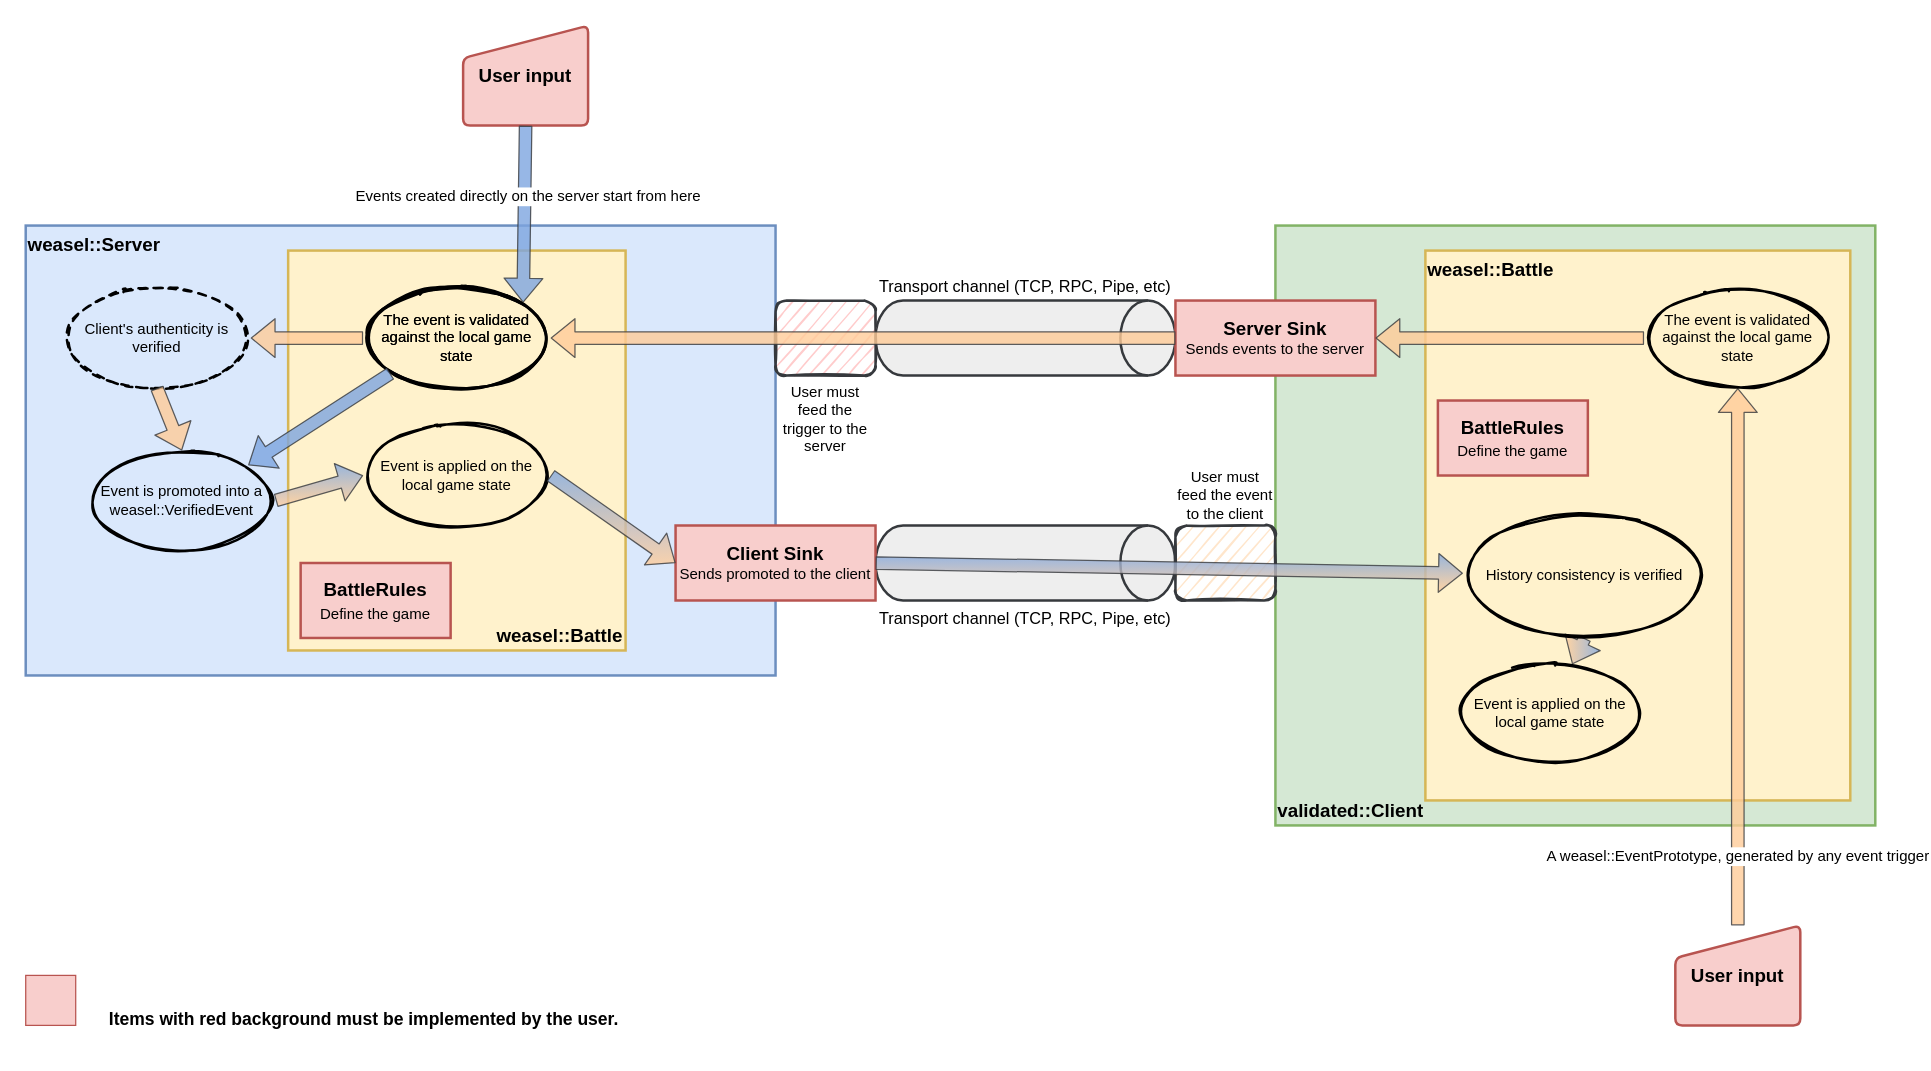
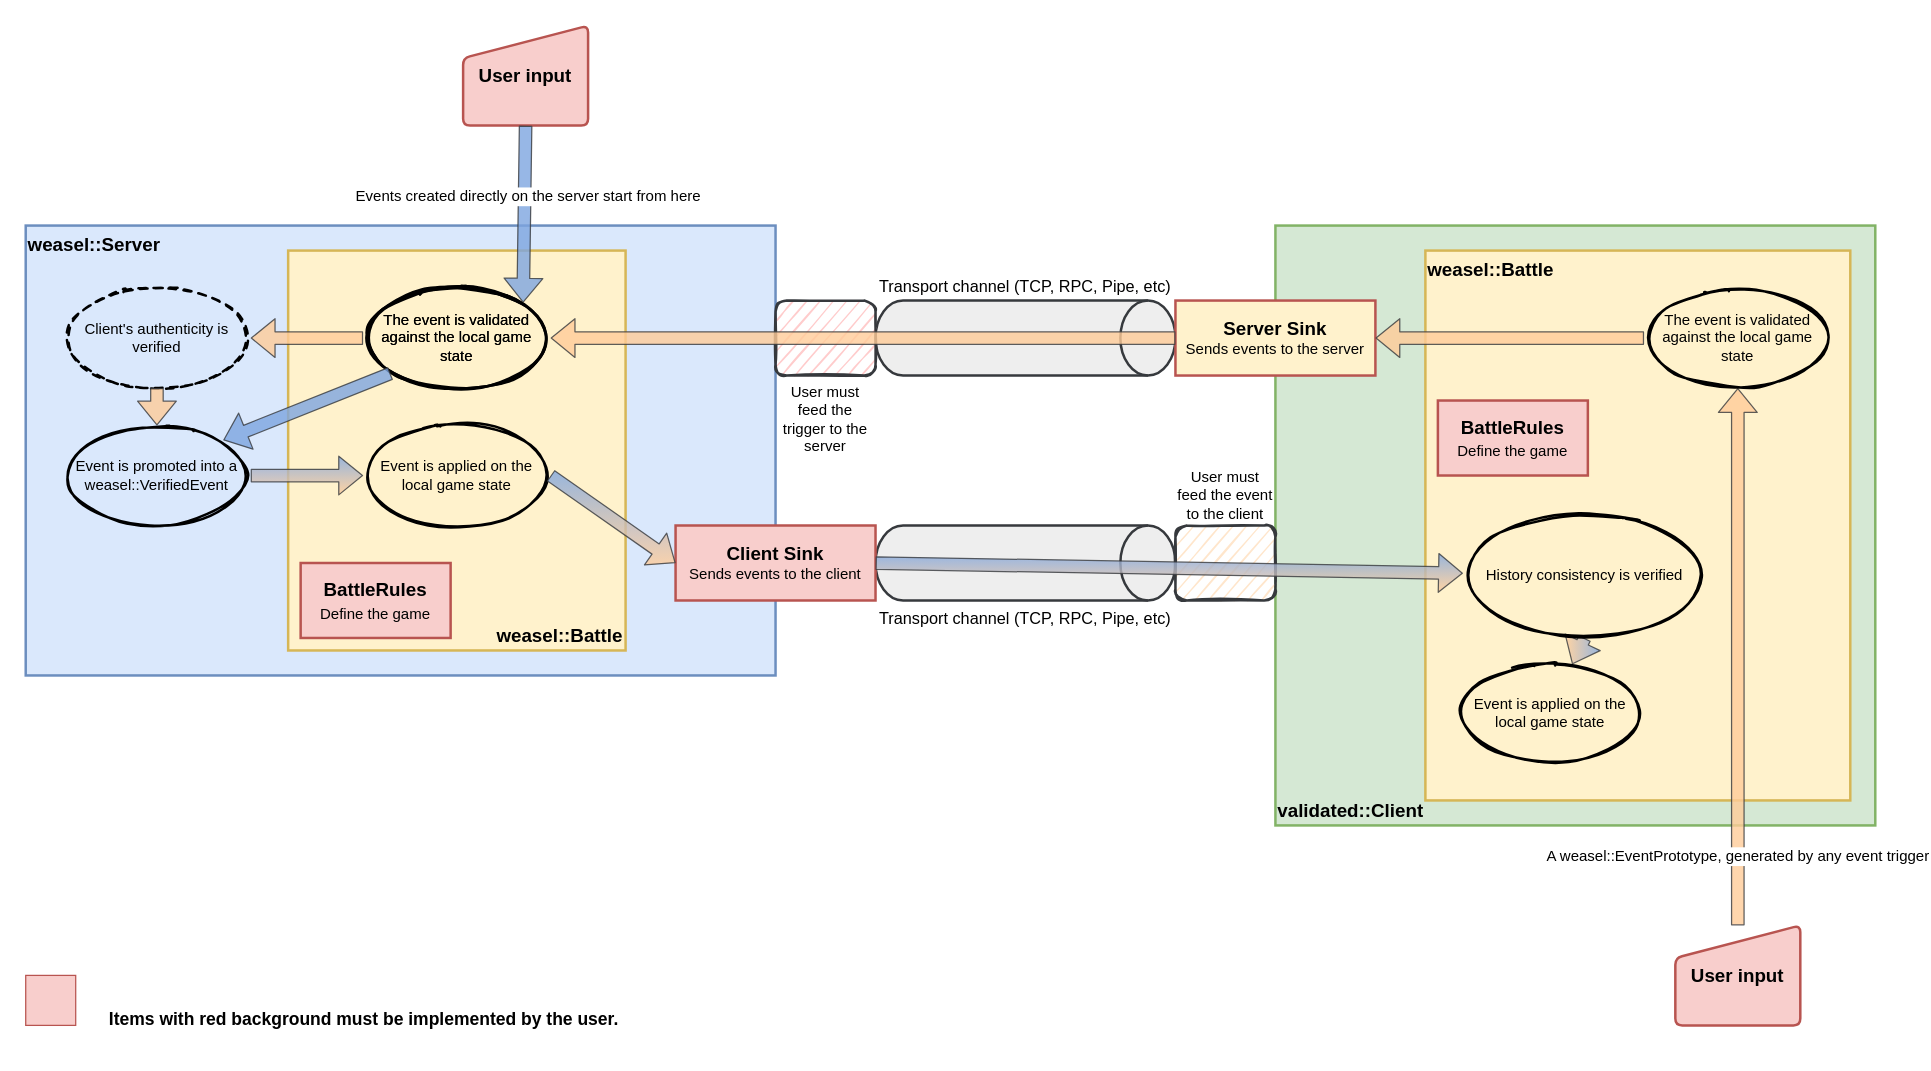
  <mxCell id="0" />
  <mxCell id="1" parent="0" />
  <mxCell id="2" value="&lt;div style=&quot;font-size: 15px&quot;&gt;&lt;font style=&quot;font-size: 15px&quot;&gt;&lt;b&gt;&lt;font style=&quot;font-size: 15px&quot;&gt;weasel::Server&lt;/font&gt;&lt;/b&gt;&lt;/font&gt;&lt;/div&gt;" style="rounded=0;whiteSpace=wrap;html=1;fillColor=#dae8fc;strokeColor=#6c8ebf;align=left;labelPosition=center;verticalLabelPosition=middle;verticalAlign=top;strokeWidth=2;" vertex="1" parent="1"><mxGeometry x="20" y="180" width="600" height="360" as="geometry" /></mxCell>
  <mxCell id="3" value="&lt;font style=&quot;font-size: 15px&quot;&gt;&lt;b&gt;&lt;font style=&quot;font-size: 15px&quot;&gt;validated::Client&lt;/font&gt;&lt;/b&gt;&lt;/font&gt;" style="rounded=0;whiteSpace=wrap;html=1;fillColor=#d5e8d4;strokeColor=#82b366;align=left;labelPosition=center;verticalLabelPosition=middle;verticalAlign=bottom;strokeWidth=2;" vertex="1" parent="1"><mxGeometry x="1020" y="180" width="480" height="480" as="geometry" /></mxCell>
  <mxCell id="4" value="&lt;font style=&quot;font-size: 15px&quot;&gt;&lt;b&gt;&lt;font style=&quot;font-size: 15px&quot;&gt;weasel::Battle&lt;/font&gt;&lt;/b&gt;&lt;/font&gt;" style="rounded=0;whiteSpace=wrap;html=1;align=left;fillColor=#fff2cc;strokeColor=#d6b656;verticalAlign=top;strokeWidth=2;" vertex="1" parent="1"><mxGeometry x="1140" y="200" width="340" height="440" as="geometry" /></mxCell>
  <mxCell id="5" value="&lt;div&gt;&lt;font style=&quot;font-size: 15px&quot;&gt;&lt;b&gt;&lt;font style=&quot;font-size: 15px&quot;&gt;BattleRules&lt;/font&gt;&lt;/b&gt;&lt;/font&gt;&lt;/div&gt;&lt;div&gt;&lt;font style=&quot;font-size: 15px&quot;&gt;&lt;font style=&quot;font-size: 15px&quot;&gt;&lt;font style=&quot;font-size: 12px&quot;&gt;Define the game&lt;/font&gt;&lt;/font&gt;&lt;b&gt;&lt;font style=&quot;font-size: 15px&quot;&gt;&lt;br&gt;&lt;/font&gt;&lt;/b&gt;&lt;/font&gt;&lt;/div&gt;" style="rounded=0;whiteSpace=wrap;html=1;align=center;fillColor=#f8cecc;strokeColor=#b85450;strokeWidth=2;verticalAlign=middle;" vertex="1" parent="1"><mxGeometry x="1150" y="320" width="120" height="60" as="geometry" /></mxCell>
  <mxCell id="6" value="&lt;b&gt;&lt;font style=&quot;font-size: 14px&quot;&gt;Items with red background must be implemented by the user.&lt;br&gt;&lt;/font&gt;&lt;/b&gt;" style="text;html=1;strokeColor=none;fillColor=none;align=left;verticalAlign=middle;whiteSpace=wrap;rounded=0;" vertex="1" parent="1"><mxGeometry x="85" y="795" width="430" height="40" as="geometry" /></mxCell>
  <mxCell id="7" value="" style="whiteSpace=wrap;html=1;aspect=fixed;align=center;fillColor=#f8cecc;strokeColor=#b85450;" vertex="1" parent="1"><mxGeometry x="20" y="780" width="40" height="40" as="geometry" /></mxCell>
  <mxCell id="8" value="&lt;font style=&quot;font-size: 13px&quot;&gt;Transport channel (TCP, RPC, Pipe, etc) &lt;/font&gt;" style="strokeWidth=2;html=1;shape=mxgraph.flowchart.direct_data;whiteSpace=wrap;align=center;fillColor=#eeeeee;strokeColor=#36393d;verticalAlign=bottom;labelPosition=center;verticalLabelPosition=top;" vertex="1" parent="1"><mxGeometry x="700" y="240" width="240" height="60" as="geometry" /></mxCell>
  <mxCell id="9" value="&lt;font style=&quot;font-size: 13px&quot;&gt;Transport channel (TCP, RPC, Pipe, etc) &lt;/font&gt;" style="strokeWidth=2;html=1;shape=mxgraph.flowchart.direct_data;whiteSpace=wrap;align=center;fillColor=#eeeeee;strokeColor=#36393d;verticalAlign=top;labelPosition=center;verticalLabelPosition=bottom;" vertex="1" parent="1"><mxGeometry x="700" y="420" width="240" height="60" as="geometry" /></mxCell>
- <mxCell id="10" value="&lt;div&gt;&lt;b&gt;&lt;font style=&quot;font-size: 15px&quot;&gt;Server Sink&lt;/font&gt;&lt;/b&gt;&lt;/div&gt;Sends events to the server" style="rounded=0;whiteSpace=wrap;html=1;align=center;fillColor=#f8cecc;strokeColor=#b85450;verticalAlign=middle;strokeWidth=2;" vertex="1" parent="1"><mxGeometry x="940" y="240" width="160" height="60" as="geometry" /></mxCell>
+ <mxCell id="10" value="&lt;div&gt;&lt;b&gt;&lt;font style=&quot;font-size: 15px&quot;&gt;Server Sink&lt;/font&gt;&lt;/b&gt;&lt;/div&gt;Sends events to the server" style="rounded=0;whiteSpace=wrap;html=1;align=center;fillColor=#fff2cc;strokeColor=#b85450;verticalAlign=middle;strokeWidth=2;" vertex="1" parent="1"><mxGeometry x="940" y="240" width="160" height="60" as="geometry" /></mxCell>
  <mxCell id="11" value="&lt;font style=&quot;font-size: 15px&quot;&gt;&lt;b&gt;&lt;font style=&quot;font-size: 15px&quot;&gt;weasel::Battle&lt;/font&gt;&lt;/b&gt;&lt;/font&gt;" style="rounded=0;whiteSpace=wrap;html=1;align=right;fillColor=#fff2cc;strokeColor=#d6b656;verticalAlign=bottom;strokeWidth=2;" vertex="1" parent="1"><mxGeometry x="230" y="200" width="270" height="320" as="geometry" /></mxCell>
  <mxCell id="12" value="&lt;font style=&quot;font-size: 15px&quot;&gt;&lt;b&gt;User input&lt;br&gt;&lt;/b&gt;&lt;/font&gt;" style="html=1;strokeWidth=2;shape=manualInput;whiteSpace=wrap;rounded=1;size=26;arcSize=11;align=center;fillColor=#f8cecc;strokeColor=#b85450;sketch=0;" vertex="1" parent="1"><mxGeometry x="1340" y="740" width="100" height="80" as="geometry" /></mxCell>
  <mxCell id="13" value="&lt;font style=&quot;font-size: 12px&quot;&gt;A weasel::EventPrototype, generated by any event trigger&lt;br&gt;&lt;/font&gt;" style="shape=flexArrow;endArrow=classic;html=1;exitX=0.5;exitY=0;exitDx=0;exitDy=0;fillColor=#ffcc99;strokeColor=#36393d;opacity=80;" edge="1" parent="1" source="12" target="14"><mxGeometry x="-0.744" width="50" height="50" relative="1" as="geometry"><mxPoint x="1170" y="530" as="sourcePoint" /><mxPoint x="1220" y="480" as="targetPoint" /><mxPoint as="offset" /></mxGeometry></mxCell>
  <mxCell id="14" value="The event is validated against the local game state" style="ellipse;whiteSpace=wrap;html=1;strokeWidth=2;fillColor=none;align=center;sketch=1;" vertex="1" parent="1"><mxGeometry x="1315" y="230" width="150" height="80" as="geometry" /></mxCell>
  <mxCell id="15" value="" style="shape=flexArrow;endArrow=classic;html=1;fillColor=#ffcc99;strokeColor=#36393d;entryX=1;entryY=0.5;entryDx=0;entryDy=0;exitX=0;exitY=0.5;exitDx=0;exitDy=0;opacity=80;" edge="1" parent="1" source="14" target="10"><mxGeometry width="50" height="50" relative="1" as="geometry"><mxPoint x="1200" y="490" as="sourcePoint" /><mxPoint x="1250" y="440" as="targetPoint" /></mxGeometry></mxCell>
  <mxCell id="16" value="&lt;div&gt;&lt;font style=&quot;font-size: 15px&quot;&gt;&lt;b&gt;&lt;font style=&quot;font-size: 15px&quot;&gt;BattleRules&lt;/font&gt;&lt;/b&gt;&lt;/font&gt;&lt;/div&gt;&lt;div&gt;&lt;font style=&quot;font-size: 15px&quot;&gt;&lt;font style=&quot;font-size: 15px&quot;&gt;&lt;font style=&quot;font-size: 12px&quot;&gt;Define the game&lt;/font&gt;&lt;/font&gt;&lt;b&gt;&lt;font style=&quot;font-size: 15px&quot;&gt;&lt;br&gt;&lt;/font&gt;&lt;/b&gt;&lt;/font&gt;&lt;/div&gt;" style="rounded=0;whiteSpace=wrap;html=1;align=center;fillColor=#f8cecc;strokeColor=#b85450;strokeWidth=2;verticalAlign=middle;" vertex="1" parent="1"><mxGeometry x="240" y="450" width="120" height="60" as="geometry" /></mxCell>
  <mxCell id="17" value="User must feed the trigger to the server" style="rounded=1;whiteSpace=wrap;html=1;strokeWidth=2;fillColor=#ffcccc;align=center;strokeColor=#36393d;verticalAlign=top;labelPosition=center;verticalLabelPosition=bottom;sketch=1;glass=0;shadow=0;" vertex="1" parent="1"><mxGeometry x="620" y="240" width="80" height="60" as="geometry" /></mxCell>
  <mxCell id="18" value="" style="shape=flexArrow;endArrow=classic;html=1;fillColor=#ffcc99;strokeColor=#36393d;exitX=1;exitY=0.5;exitDx=0;exitDy=0;exitPerimeter=0;entryX=1;entryY=0.5;entryDx=0;entryDy=0;opacity=80;" edge="1" parent="1" source="8" target="21"><mxGeometry width="50" height="50" relative="1" as="geometry"><mxPoint x="870" y="490" as="sourcePoint" /><mxPoint x="920" y="440" as="targetPoint" /></mxGeometry></mxCell>
  <mxCell id="19" value="User must feed the event to the client" style="rounded=1;whiteSpace=wrap;html=1;strokeWidth=2;fillColor=#ffe6cc;align=center;strokeColor=#36393d;verticalAlign=bottom;labelPosition=center;verticalLabelPosition=top;sketch=1;glass=0;shadow=0;" vertex="1" parent="1"><mxGeometry x="940" y="420" width="80" height="60" as="geometry" /></mxCell>
- <mxCell id="20" value="&lt;div&gt;&lt;b&gt;&lt;font style=&quot;font-size: 15px&quot;&gt;Client Sink&lt;/font&gt;&lt;/b&gt;&lt;/div&gt;Sends promoted to the client" style="rounded=0;whiteSpace=wrap;html=1;align=center;fillColor=#f8cecc;strokeColor=#b85450;verticalAlign=middle;strokeWidth=2;" vertex="1" parent="1"><mxGeometry x="540" y="420" width="160" height="60" as="geometry" /></mxCell>
+ <mxCell id="20" value="&lt;div&gt;&lt;b&gt;&lt;font style=&quot;font-size: 15px&quot;&gt;Client Sink&lt;/font&gt;&lt;/b&gt;&lt;/div&gt;Sends events to the client" style="rounded=0;whiteSpace=wrap;html=1;align=center;fillColor=#f8cecc;strokeColor=#b85450;verticalAlign=middle;strokeWidth=2;" vertex="1" parent="1"><mxGeometry x="540" y="420" width="160" height="60" as="geometry" /></mxCell>
  <mxCell id="21" value="The event is validated against the local game state" style="ellipse;whiteSpace=wrap;html=1;strokeWidth=2;fillColor=none;align=center;sketch=1;" vertex="1" parent="1"><mxGeometry x="290" y="230" width="150" height="80" as="geometry" /></mxCell>
  <mxCell id="22" value="Client's authenticity is verified" style="ellipse;whiteSpace=wrap;html=1;strokeWidth=2;fillColor=none;align=center;sketch=1;dashed=1;" vertex="1" parent="1"><mxGeometry x="50" y="230" width="150" height="80" as="geometry" /></mxCell>
  <mxCell id="23" value="" style="shape=flexArrow;endArrow=classic;html=1;fillColor=#ffcc99;opacity=80;exitX=0;exitY=0.5;exitDx=0;exitDy=0;strokeColor=#36393d;" edge="1" parent="1" source="21" target="22"><mxGeometry width="50" height="50" relative="1" as="geometry"><mxPoint x="460" y="490" as="sourcePoint" /><mxPoint x="510" y="440" as="targetPoint" /></mxGeometry></mxCell>
  <mxCell id="24" value="Event is applied on the local game state" style="ellipse;whiteSpace=wrap;html=1;strokeWidth=2;fillColor=none;align=center;sketch=1;" vertex="1" parent="1"><mxGeometry x="290" y="340" width="150" height="80" as="geometry" /></mxCell>
  <mxCell id="25" value="" style="shape=flexArrow;endArrow=classic;html=1;fillColor=#ffcc99;opacity=80;exitX=1;exitY=0.5;exitDx=0;exitDy=0;entryX=0;entryY=0.5;entryDx=0;entryDy=0;strokeColor=#36393d;labelBackgroundColor=none;gradientDirection=north;gradientColor=#7EA6E0;" edge="1" parent="1" source="29" target="24"><mxGeometry width="50" height="50" relative="1" as="geometry"><mxPoint x="220" y="430" as="sourcePoint" /><mxPoint x="270" y="380" as="targetPoint" /></mxGeometry></mxCell>
  <mxCell id="26" value="" style="shape=flexArrow;endArrow=classic;html=1;fillColor=#ffcc99;opacity=80;entryX=0;entryY=0.5;entryDx=0;entryDy=0;exitX=1;exitY=0.5;exitDx=0;exitDy=0;strokeColor=#36393d;gradientDirection=north;gradientColor=#7EA6E0;" edge="1" parent="1" source="24" target="20"><mxGeometry width="50" height="50" relative="1" as="geometry"><mxPoint x="390" y="430" as="sourcePoint" /><mxPoint x="440" y="380" as="targetPoint" /></mxGeometry></mxCell>
  <mxCell id="27" value="" style="shape=flexArrow;endArrow=classic;html=1;labelBackgroundColor=none;fillColor=#ffcc99;opacity=80;exitX=0.5;exitY=1;exitDx=0;exitDy=0;strokeColor=#36393d;gradientColor=#7EA6E0;gradientDirection=east;" edge="1" parent="1" source="31" target="28"><mxGeometry width="50" height="50" relative="1" as="geometry"><mxPoint x="420" y="430" as="sourcePoint" /><mxPoint x="470" y="380" as="targetPoint" /></mxGeometry></mxCell>
  <mxCell id="28" value="Event is applied on the local game state" style="ellipse;whiteSpace=wrap;html=1;strokeWidth=2;fillColor=none;align=center;sketch=1;" vertex="1" parent="1"><mxGeometry x="1165" y="530" width="150" height="80" as="geometry" /></mxCell>
- <mxCell id="29" value="Event is promoted into a weasel::VerifiedEvent" style="ellipse;whiteSpace=wrap;html=1;strokeWidth=2;fillColor=none;align=center;sketch=1;" vertex="1" parent="1"><mxGeometry x="70" y="360" width="150" height="80" as="geometry" /></mxCell>
+ <mxCell id="29" value="Event is promoted into a weasel::VerifiedEvent" style="ellipse;whiteSpace=wrap;html=1;strokeWidth=2;fillColor=none;align=center;sketch=1;" vertex="1" parent="1"><mxGeometry x="50" y="340" width="150" height="80" as="geometry" /></mxCell>
  <mxCell id="30" value="" style="shape=flexArrow;endArrow=classic;html=1;labelBackgroundColor=none;fillColor=#ffcc99;opacity=80;exitX=0.5;exitY=1;exitDx=0;exitDy=0;entryX=0.5;entryY=0;entryDx=0;entryDy=0;strokeColor=#36393d;" edge="1" parent="1" source="22" target="29"><mxGeometry width="50" height="50" relative="1" as="geometry"><mxPoint x="380" y="430" as="sourcePoint" /><mxPoint x="430" y="380" as="targetPoint" /></mxGeometry></mxCell>
  <mxCell id="31" value="History consistency is verified" style="ellipse;whiteSpace=wrap;html=1;strokeWidth=2;fillColor=none;align=center;sketch=1;" vertex="1" parent="1"><mxGeometry x="1170" y="410" width="195" height="100" as="geometry" /></mxCell>
  <mxCell id="32" value="" style="shape=flexArrow;endArrow=classic;html=1;labelBackgroundColor=none;fillColor=#ffcc99;opacity=80;exitX=1;exitY=0.5;exitDx=0;exitDy=0;strokeColor=#36393d;gradientColor=#7EA6E0;gradientDirection=north;" edge="1" parent="1" source="20" target="31"><mxGeometry width="50" height="50" relative="1" as="geometry"><mxPoint x="700" y="450" as="sourcePoint" /><mxPoint x="1170" y="450" as="targetPoint" /></mxGeometry></mxCell>
  <mxCell id="33" value="&lt;font style=&quot;font-size: 15px&quot;&gt;&lt;b&gt;User input&lt;br&gt;&lt;/b&gt;&lt;/font&gt;" style="html=1;strokeWidth=2;shape=manualInput;whiteSpace=wrap;rounded=1;size=26;arcSize=11;align=center;fillColor=#f8cecc;strokeColor=#b85450;sketch=0;" vertex="1" parent="1"><mxGeometry x="370" width="100" height="80" as="geometry" y="20" /></mxCell>
  <mxCell id="34" value="" style="shape=flexArrow;endArrow=classic;html=1;labelBackgroundColor=none;opacity=80;exitX=0.5;exitY=1;exitDx=0;exitDy=0;entryX=1;entryY=0;entryDx=0;entryDy=0;strokeColor=#36393d;fillColor=#7EA6E0;" edge="1" parent="1" source="33" target="36"><mxGeometry width="50" height="50" relative="1" as="geometry"><mxPoint x="240" y="550" as="sourcePoint" /><mxPoint x="290" y="500" as="targetPoint" /></mxGeometry></mxCell>
  <mxCell id="35" value="&lt;font style=&quot;font-size: 12px&quot;&gt;Events created directly on the server start from here&lt;br&gt;&lt;/font&gt;" style="edgeLabel;html=1;align=center;verticalAlign=middle;resizable=0;points=[];" vertex="1" connectable="0" parent="34"><mxGeometry x="-0.38" y="1" relative="1" as="geometry"><mxPoint x="1" y="12" as="offset" /></mxGeometry></mxCell>
  <mxCell id="36" value="The event is validated against the local game state" style="ellipse;whiteSpace=wrap;html=1;strokeWidth=2;fillColor=none;align=center;sketch=1;" vertex="1" parent="1"><mxGeometry x="290" y="230" width="150" height="80" as="geometry" /></mxCell>
  <mxCell id="37" value="" style="shape=flexArrow;endArrow=classic;html=1;labelBackgroundColor=none;opacity=80;exitX=0;exitY=1;exitDx=0;exitDy=0;entryX=1;entryY=0;entryDx=0;entryDy=0;strokeColor=#36393d;fillColor=#7EA6E0;" edge="1" parent="1" source="36" target="29"><mxGeometry width="50" height="50" relative="1" as="geometry"><mxPoint x="360" y="280" as="sourcePoint" /><mxPoint x="410" y="230" as="targetPoint" /></mxGeometry></mxCell>
